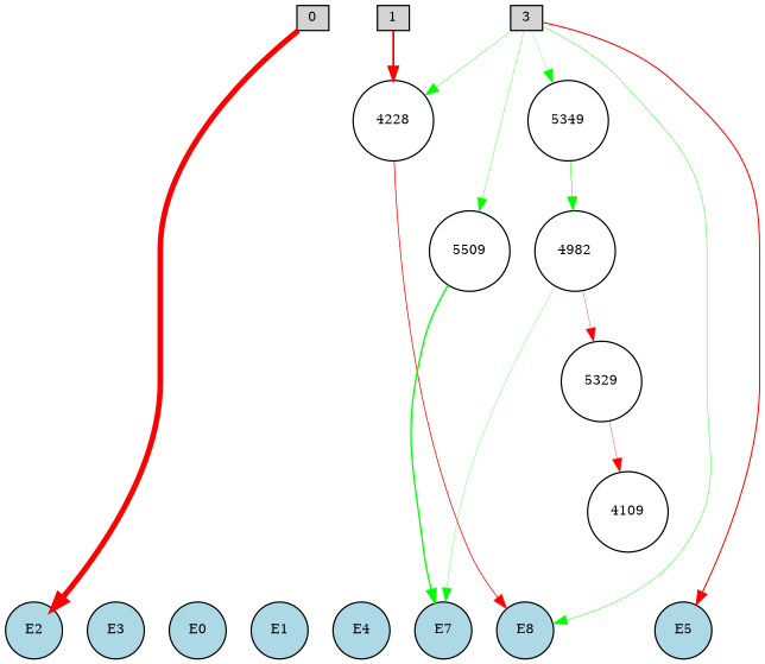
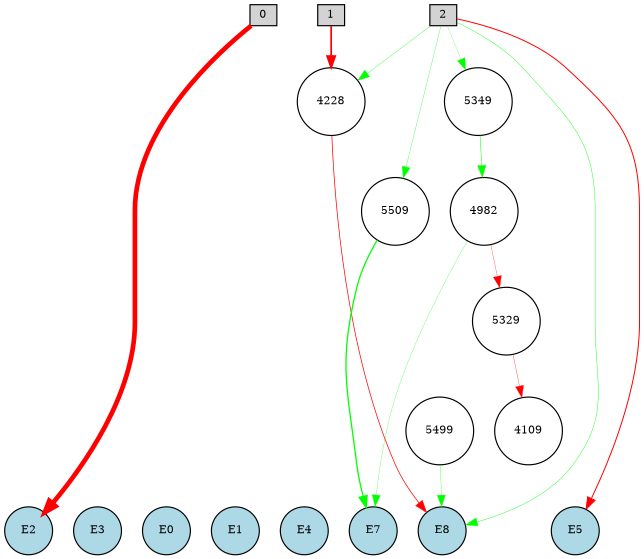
  digraph {
    node [fillcolor=lightblue fontsize=9 shape=circle style=filled]
    edge [style=solid]
    0 [fillcolor=lightgray height=0.2 shape=box width=0.2]
    1 [fillcolor=lightgray height=0.2 shape=box width=0.2]
-   2 [fillcolor=lightgray height=0.2 shape=box width=0.2 label=3]
+   2 [fillcolor=lightgray height=0.2 shape=box width=0.2]
    E0 [height=0.2 width=0.2]
    E1 [height=0.2 width=0.2]
    E2 [height=0.2 width=0.2]
    E3 [height=0.2 width=0.2]
    E4 [height=0.2 width=0.2]
    E5 [height=0.2 width=0.2]
    E7 [height=0.2 width=0.2]
    E8 [height=0.2 width=0.2]
    4228 [fillcolor=white height=0.2 width=0.2]
    5509 [fillcolor=white height=0.2 width=0.2]
    5349 [fillcolor=white height=0.2 width=0.2]
    4982 [fillcolor=white height=0.2 width=0.2]
    5329 [height=0.2 width=0.2 fillcolor="" style=""]
+   5499 [fillcolor=white height=0.2 width=0.2]
    4109 [height=0.2 width=0.2 fillcolor="" style=""]
    subgraph sub_1 {
      rank=source
      0
      1
      2
    }
    subgraph sub_2 {
      rank=sink
      E0
      E1
      E2
      E3
      E4
      E5
      E7
      E8
    }
    0 -> 1 [style=invis]
    0 -> E2 [color=red penwidth=4.012372997318274]
    1 -> 2 [style=invis]
    1 -> 4228 [color=red penwidth=1.447633853664486]
    2 -> E5 [color=red penwidth=0.8495432321945479]
    2 -> E8 [color=green penwidth=0.3444280285278498]
    2 -> 4228 [color=green penwidth=0.2868933444301332]
    2 -> 5509 [color=green penwidth=0.2649450592367363]
    2 -> 5349 [color=green penwidth=0.1740707305124673]
    E0 -> E1 [style=invis]
    E1 -> E2 [style=invis]
    E2 -> E3 [style=invis]
    E3 -> E4 [style=invis]
    E4 -> E5 [style=invis]
    E7 -> E8 [style=invis]
    4228 -> E8 [color=red penwidth=0.614729639781867]
    5509 -> E7 [color=green penwidth=1.09676189903342]
    5349 -> 4982 [color=green penwidth=0.4247810865768661]
    4982 -> E7 [color=green penwidth=0.22002366180983035]
    4982 -> 5329 [color=red penwidth=0.24280266630516598]
    5329 -> 4109 [color=red penwidth=0.27457733446187904]
+   5499 -> E8 [color=green penwidth=0.26316405040841634]
  }
